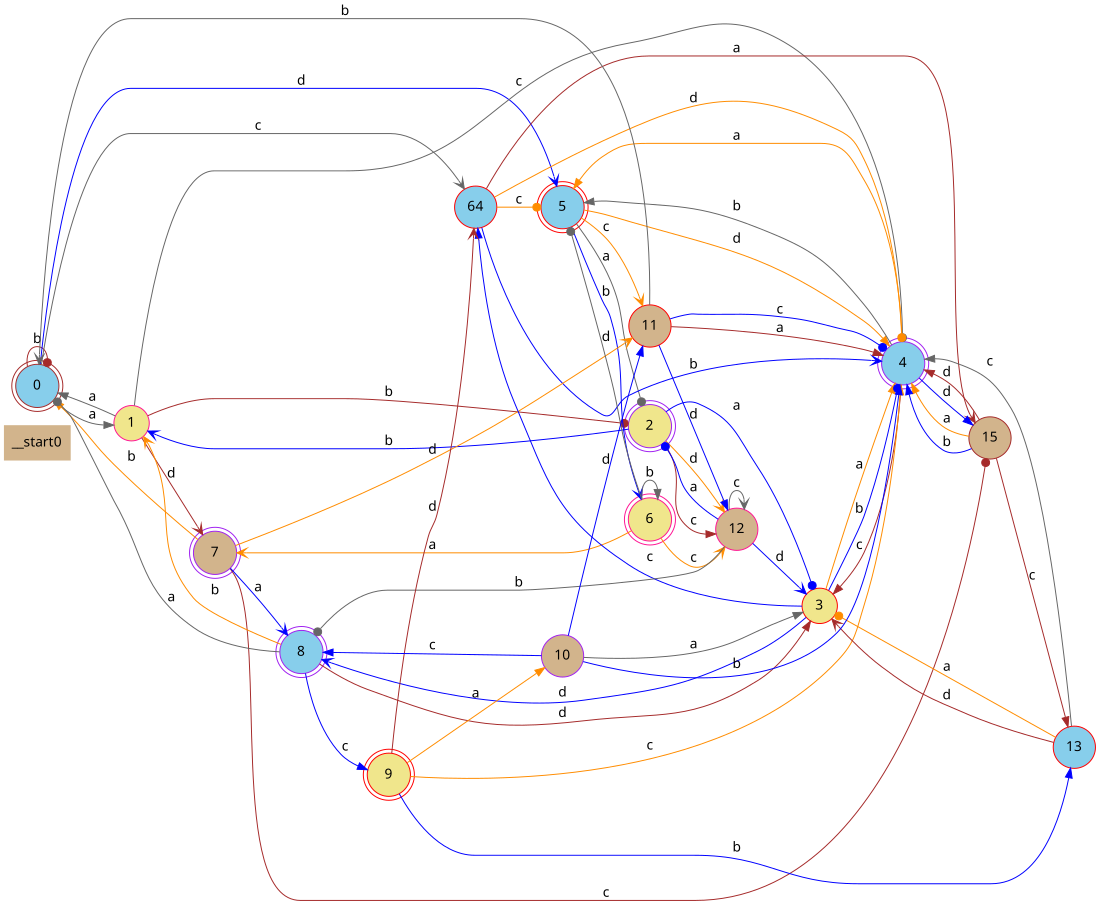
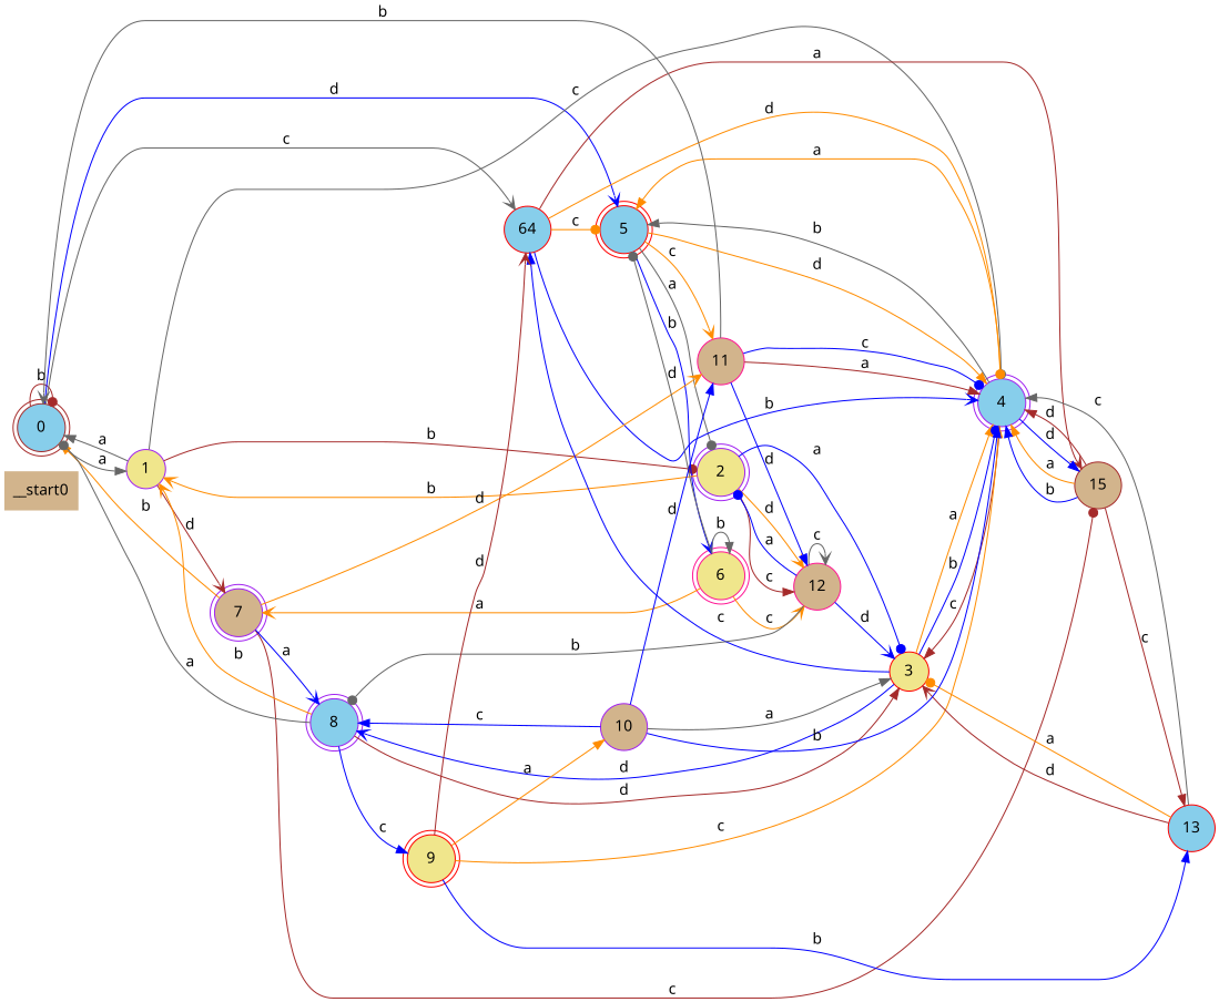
  digraph {
    fontname="Noto Sans"
    rankdir=LR
    node [color=purple fillcolor=tan fontname="Noto Sans" shape=doublecircle style=filled]
    edge [arrowhead=normal color=blue fontname="Noto Sans"]
    __start0 [shape=none]
    n2 [color=brown fillcolor=skyblue label=0 style="rounded,filled"]
-   n3 [color=deeppink fillcolor=khaki label=1 shape=circle]
+   n3 [fillcolor=khaki label=1 shape=circle]
    n4 [color=red fillcolor=skyblue label=5 style="rounded,filled"]
    n5 [color=red fillcolor=skyblue label=64 shape=circle]
    n6 [fillcolor=khaki label=2 style="rounded,filled"]
    n7 [fillcolor=skyblue label=4 style="rounded,filled"]
    n8 [label=7 style="rounded,filled"]
    n9 [color=deeppink fillcolor=khaki label=6 style="rounded,filled"]
-   n10 [color=red label=11 shape=circle]
+   n10 [color=deeppink label=11 shape=circle]
    n11 [color=brown label=15 shape=circle]
    n12 [color=red fillcolor=khaki label=3 shape=circle]
    n13 [color=deeppink label=12 shape=circle]
    n14 [fillcolor=skyblue label=8 style="rounded,filled"]
    n15 [color=red fillcolor=khaki label=9 style="rounded,filled"]
    n16 [color=red fillcolor=skyblue label=13 shape=circle]
    n17 [label=10 shape=circle]
    n2 -> n2 [arrowhead=dot color=brown label=b]
    n2 -> n3 [color=gray40 label=a]
    n2 -> n4 [arrowhead=vee label=d]
    n2 -> n5 [arrowhead=vee color=gray40 label=c]
    n3 -> n2 [color=gray40 label=a]
    n3 -> n6 [arrowhead=dot color=brown label=b]
    n3 -> n7 [arrowhead=dot color=gray40 label=c]
    n3 -> n8 [arrowhead=vee color=brown label=d]
    n4 -> n6 [arrowhead=dot color=gray40 label=a]
    n4 -> n7 [color=darkorange label=d]
    n4 -> n9 [arrowhead=vee label=b]
    n4 -> n10 [arrowhead=vee color=darkorange label=c]
    n5 -> n4 [arrowhead=dot color=darkorange label=c]
    n5 -> n7 [arrowhead=vee label=b]
    n5 -> n7 [arrowhead=dot color=darkorange label=d]
    n5 -> n11 [arrowhead=vee color=brown label=a]
-   n6 -> n3 [arrowhead=vee label=b]
+   n6 -> n3 [arrowhead=vee color=darkorange label=b]
    n6 -> n12 [arrowhead=dot label=a]
    n6 -> n13 [color=brown label=c]
    n6 -> n13 [arrowhead=vee color=darkorange label=d]
    n7 -> n4 [color=darkorange label=a]
    n7 -> n4 [color=gray40 label=b]
    n7 -> n11 [label=d]
    n7 -> n12 [color=brown label=c]
    n8 -> n2 [color=darkorange label=b]
    n8 -> n10 [arrowhead=vee color=darkorange label=d]
    n8 -> n11 [arrowhead=dot color=brown label=c]
    n8 -> n14 [arrowhead=vee label=a]
    n9 -> n4 [arrowhead=dot color=gray40 label=d]
    n9 -> n8 [arrowhead=vee color=darkorange label=a]
    n9 -> n9 [color=gray40 label=b]
    n9 -> n13 [arrowhead=vee color=darkorange label=c]
    n10 -> n2 [arrowhead=vee color=gray40 label=b]
    n10 -> n7 [color=brown label=a]
    n10 -> n7 [arrowhead=dot label=c]
    n10 -> n13 [label=d]
    n11 -> n7 [color=darkorange label=a]
    n11 -> n7 [label=b]
    n11 -> n7 [color=brown label=d]
    n11 -> n16 [color=brown label=c]
    n12 -> n5 [label=c]
    n12 -> n7 [color=darkorange label=a]
    n12 -> n7 [arrowhead=dot label=b]
    n12 -> n14 [arrowhead=vee label=d]
    n13 -> n6 [arrowhead=dot label=a]
    n13 -> n12 [arrowhead=vee label=d]
    n13 -> n13 [arrowhead=vee color=gray40 label=c]
    n13 -> n14 [arrowhead=dot color=gray40 label=b]
    n14 -> n2 [arrowhead=dot color=gray40 label=a]
    n14 -> n3 [arrowhead=vee color=darkorange label=b]
    n14 -> n12 [color=brown label=d]
    n14 -> n15 [label=c]
    n15 -> n5 [arrowhead=vee color=brown label=d]
    n15 -> n7 [color=darkorange label=c]
    n15 -> n16 [label=b]
    n15 -> n17 [color=darkorange label=a]
    n16 -> n7 [color=gray40 label=c]
    n16 -> n12 [arrowhead=dot color=darkorange label=a]
    n16 -> n12 [arrowhead=vee color=brown label=d]
    n17 -> n7 [label=b]
    n17 -> n10 [label=d]
    n17 -> n12 [color=gray40 label=a]
    n17 -> n14 [label=c]
  }
